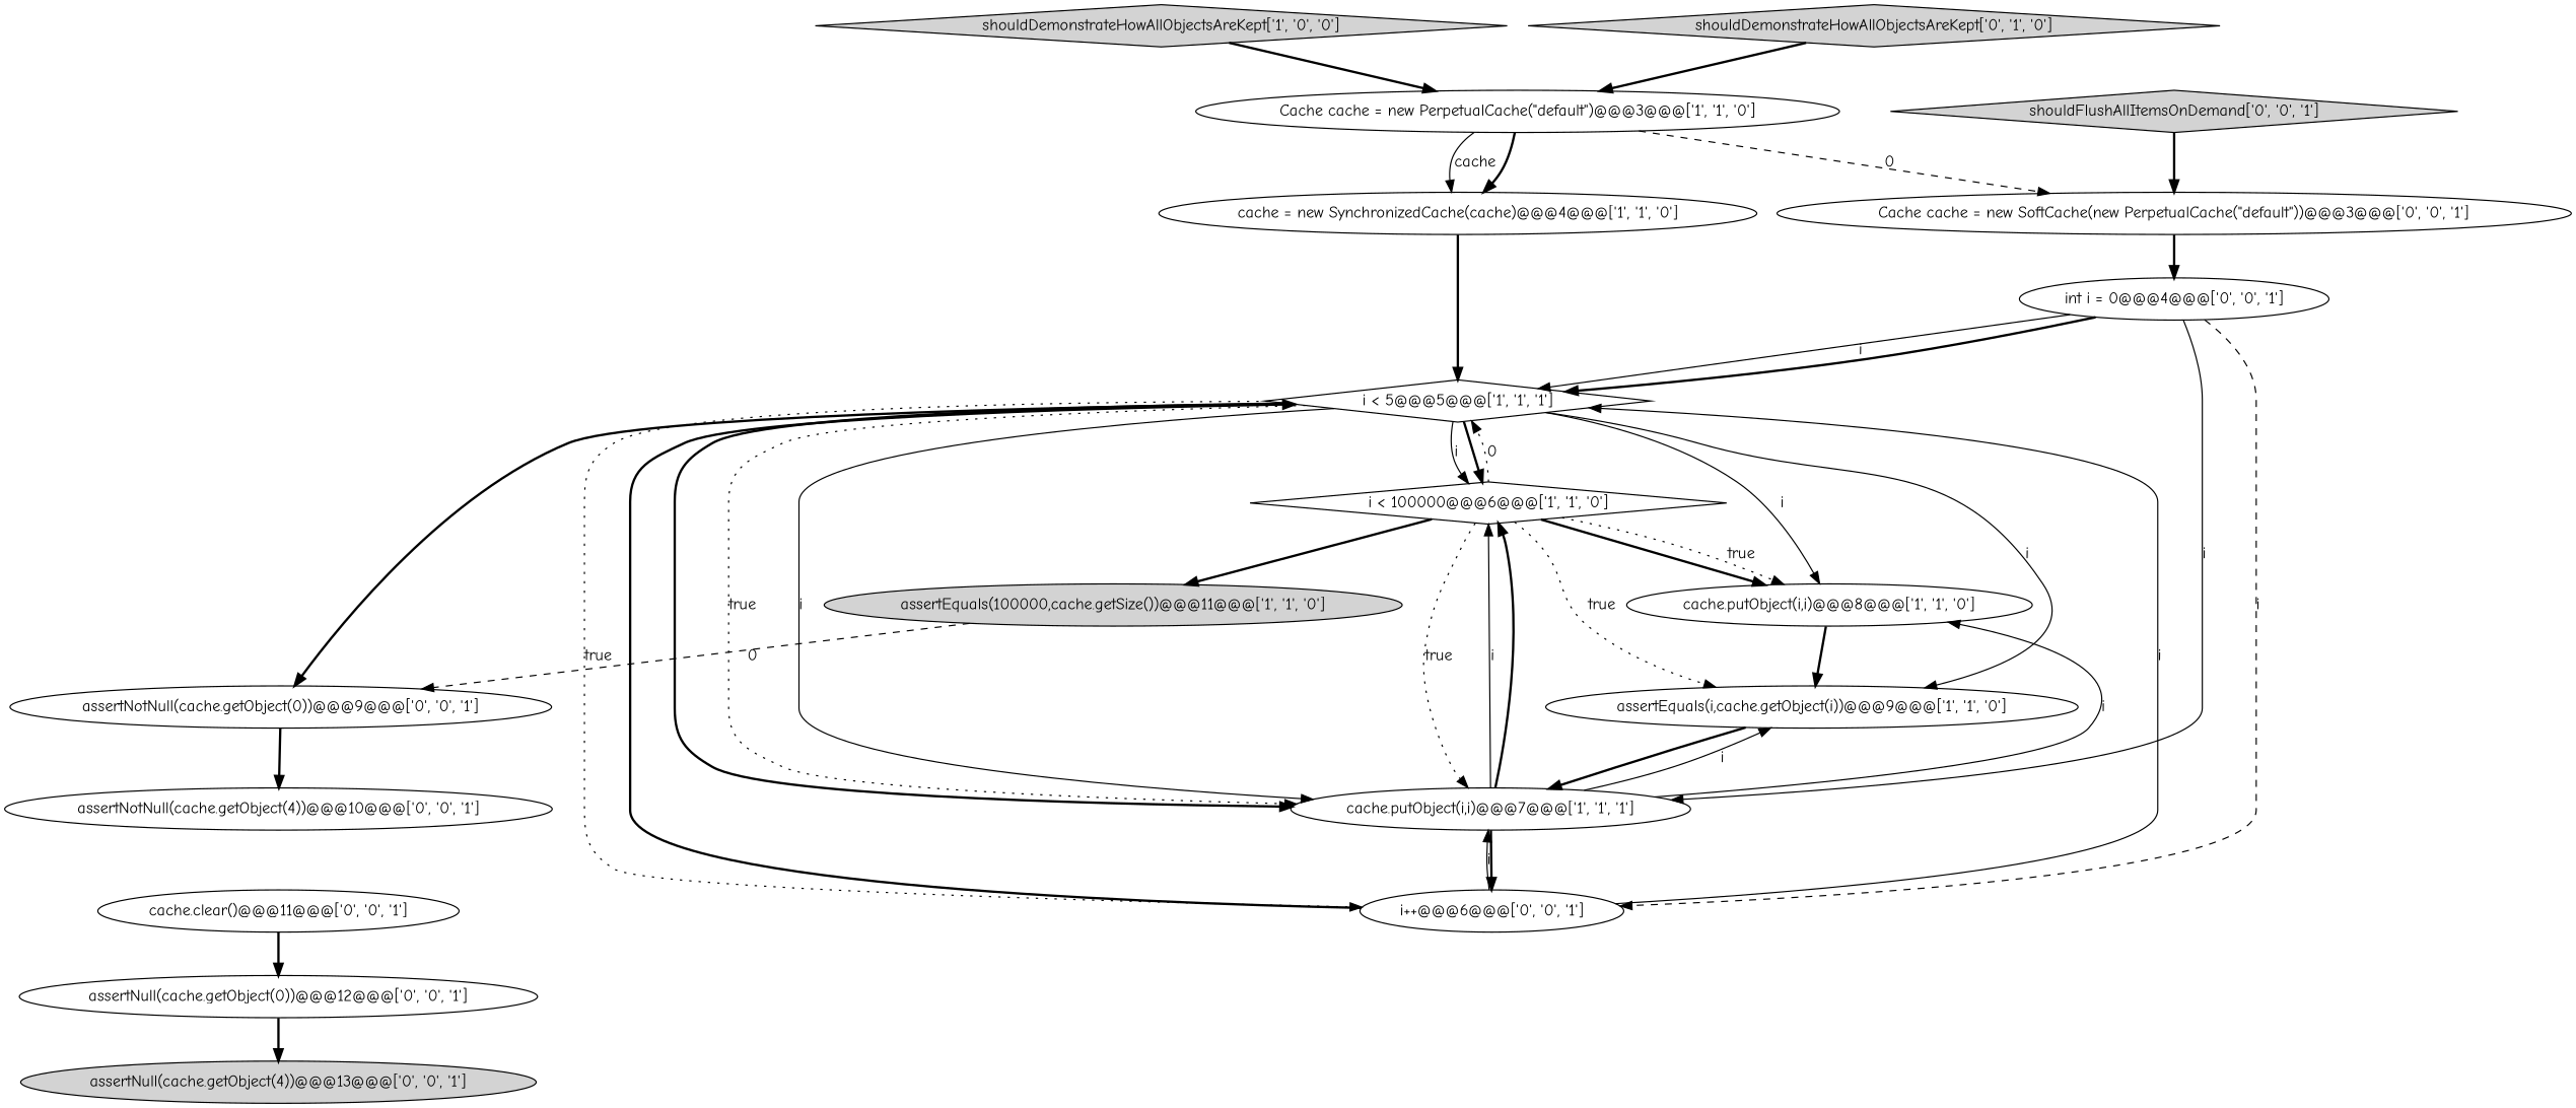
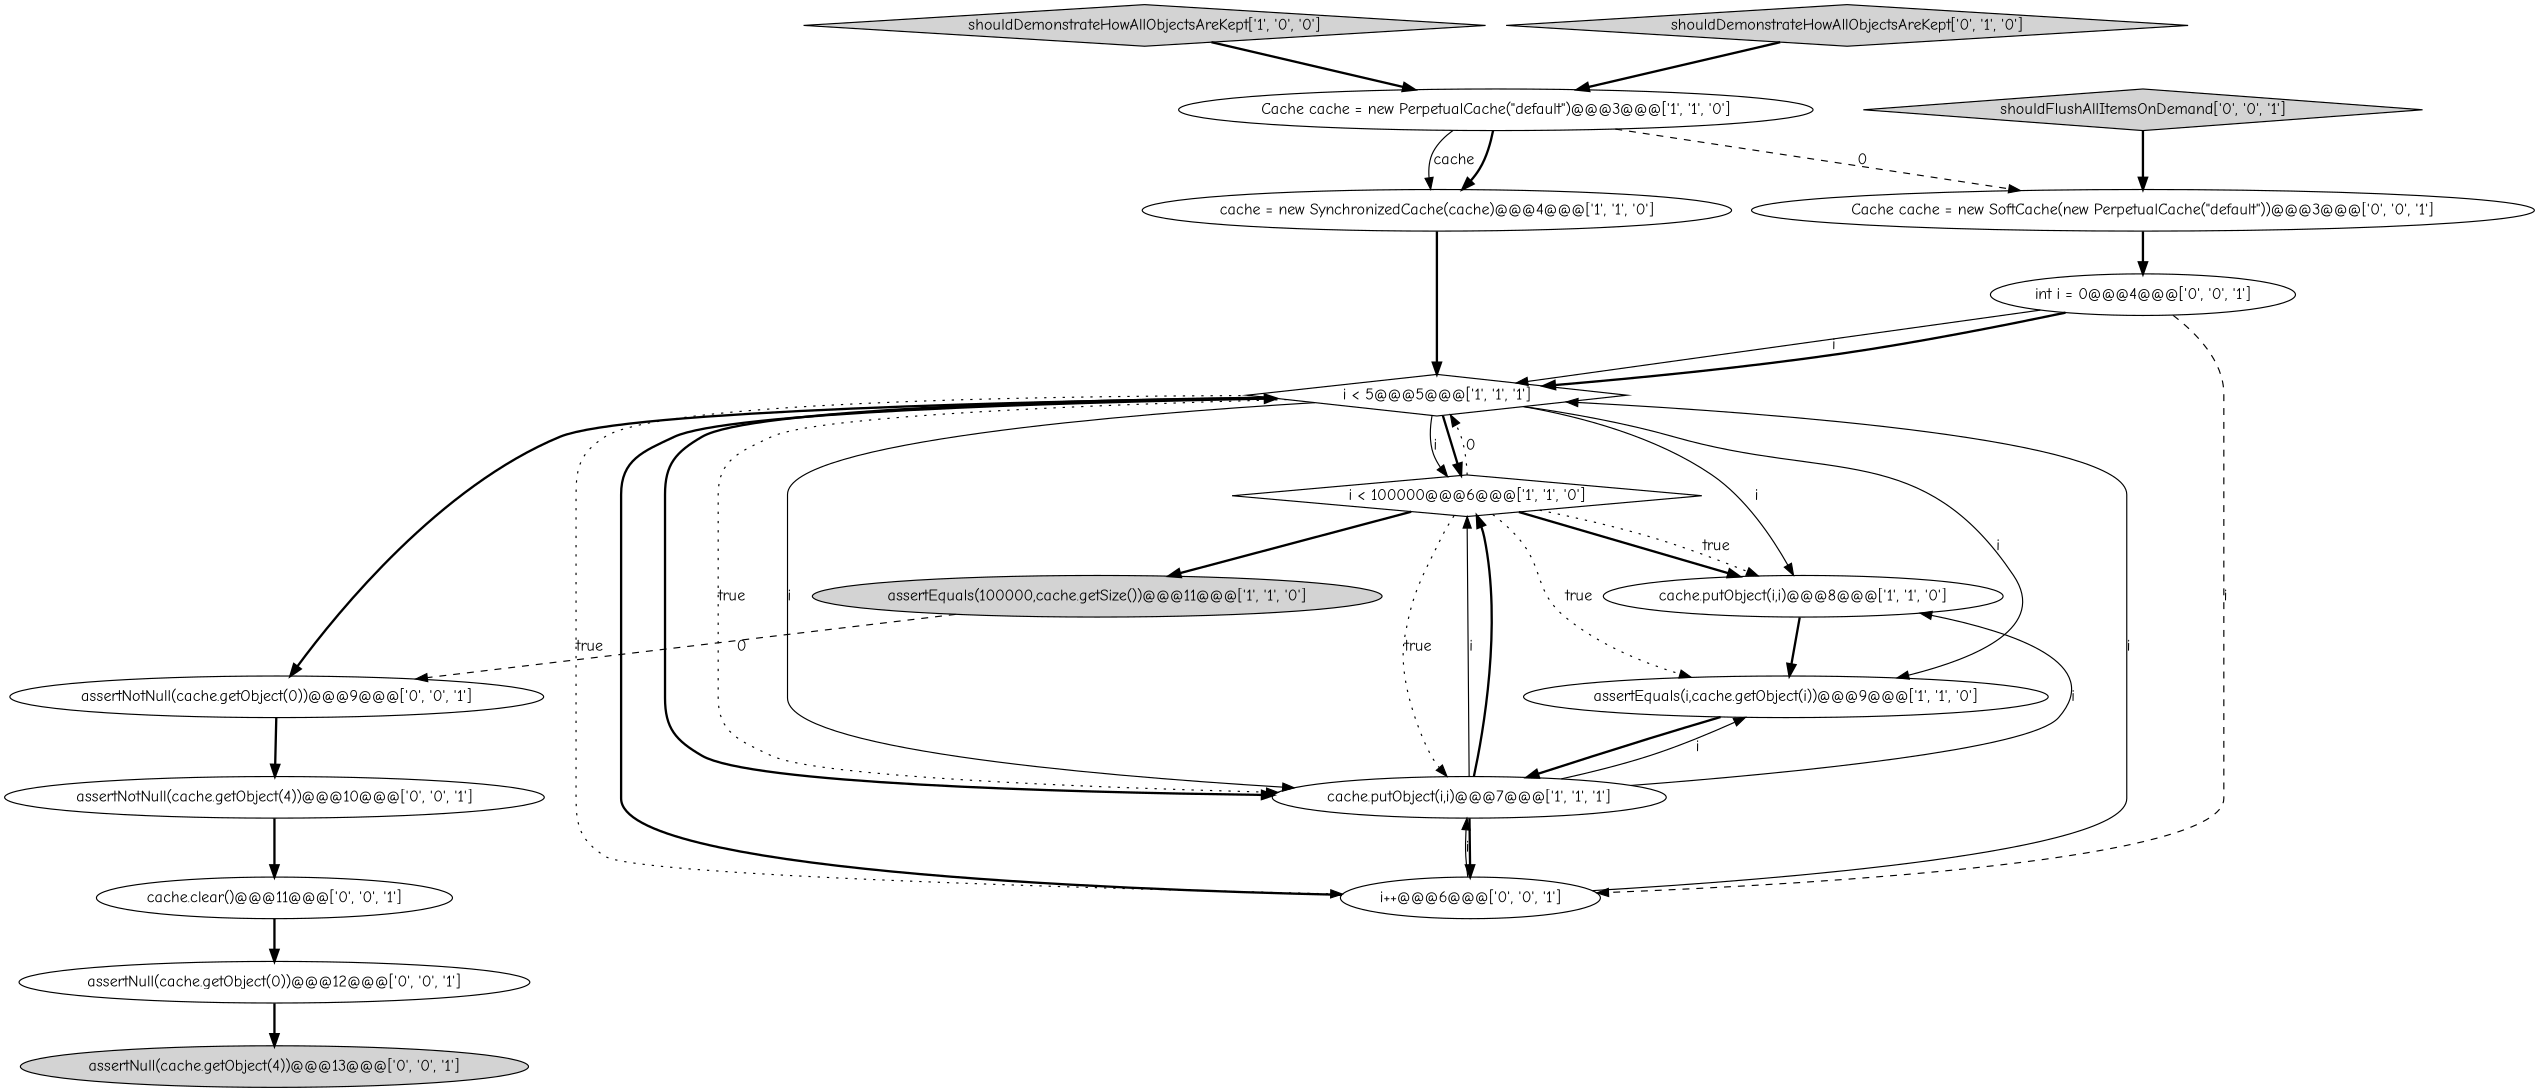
  digraph {
    fontname="Comic Neue"
    node [fillcolor=white fontname="Comic Neue" shape=ellipse style=filled]
    edge [fontname="Comic Neue" style=bold]
    n1 [fillcolor=lightgray label="shouldDemonstrateHowAllObjectsAreKept['1', '0', '0']" shape=diamond]
    n2 [label="Cache cache = new PerpetualCache(\"default\")@@@3@@@['1', '1', '0']"]
    n3 [label="cache = new SynchronizedCache(cache)@@@4@@@['1', '1', '0']"]
    n4 [label="Cache cache = new SoftCache(new PerpetualCache(\"default\"))@@@3@@@['0', '0', '1']"]
    n5 [label="i < 5@@@5@@@['1', '1', '1']" shape=diamond]
    n6 [label="assertNotNull(cache.getObject(0))@@@9@@@['0', '0', '1']"]
    n7 [label="i < 100000@@@6@@@['1', '1', '0']" shape=diamond]
    n8 [label="i++@@@6@@@['0', '0', '1']"]
    n9 [label="cache.putObject(i,i)@@@8@@@['1', '1', '0']"]
    n10 [label="cache.putObject(i,i)@@@7@@@['1', '1', '1']"]
    n11 [label="assertEquals(i,cache.getObject(i))@@@9@@@['1', '1', '0']"]
    n12 [label="assertNotNull(cache.getObject(4))@@@10@@@['0', '0', '1']"]
    n13 [fillcolor=lightgray label="assertEquals(100000,cache.getSize())@@@11@@@['1', '1', '0']"]
    n14 [label="cache.clear()@@@11@@@['0', '0', '1']"]
    n15 [label="assertNull(cache.getObject(0))@@@12@@@['0', '0', '1']"]
    n16 [fillcolor=lightgray label="assertNull(cache.getObject(4))@@@13@@@['0', '0', '1']"]
    n17 [fillcolor=lightgray label="shouldFlushAllItemsOnDemand['0', '0', '1']" shape=diamond]
    n18 [label="int i = 0@@@4@@@['0', '0', '1']"]
    n19 [fillcolor=lightgray label="shouldDemonstrateHowAllObjectsAreKept['0', '1', '0']" shape=diamond]
    n1 -> n2
    n2 -> n3
    n2 -> n3 [label=cache style=solid]
    n2 -> n4 [label=0 style=dashed]
    n3 -> n5
    n4 -> n18
    n5 -> n6
    n5 -> n7 [label=i style=solid]
    n5 -> n7
    n5 -> n8 [label=true style=dotted]
    n5 -> n9 [label=i style=solid]
    n5 -> n10
    n5 -> n10 [label=true style=dotted]
    n5 -> n10 [label=i style=solid]
    n5 -> n11 [label=i style=solid]
    n6 -> n12
    n7 -> n5 [label=0 style=dotted]
    n7 -> n9
    n7 -> n9 [label=true style=dotted]
    n7 -> n10 [label=true style=dotted]
    n7 -> n11 [label=true style=dotted]
    n7 -> n13
    n8 -> n5
    n8 -> n5 [label=i style=solid]
    n8 -> n10 [label=i style=solid]
    n9 -> n11
    n10 -> n7 [label=i style=solid]
    n10 -> n7
    n10 -> n8
    n10 -> n9 [label=i style=solid]
    n10 -> n11 [label=i style=solid]
    n11 -> n10
+   n12 -> n14
    n13 -> n6 [label=0 style=dashed]
    n14 -> n15
    n15 -> n16
    n17 -> n4
    n18 -> n5 [label=i style=solid]
    n18 -> n5
    n18 -> n8 [label=i style=dashed]
-   n18 -> n10 [label=i style=solid]
    n19 -> n2
  }
